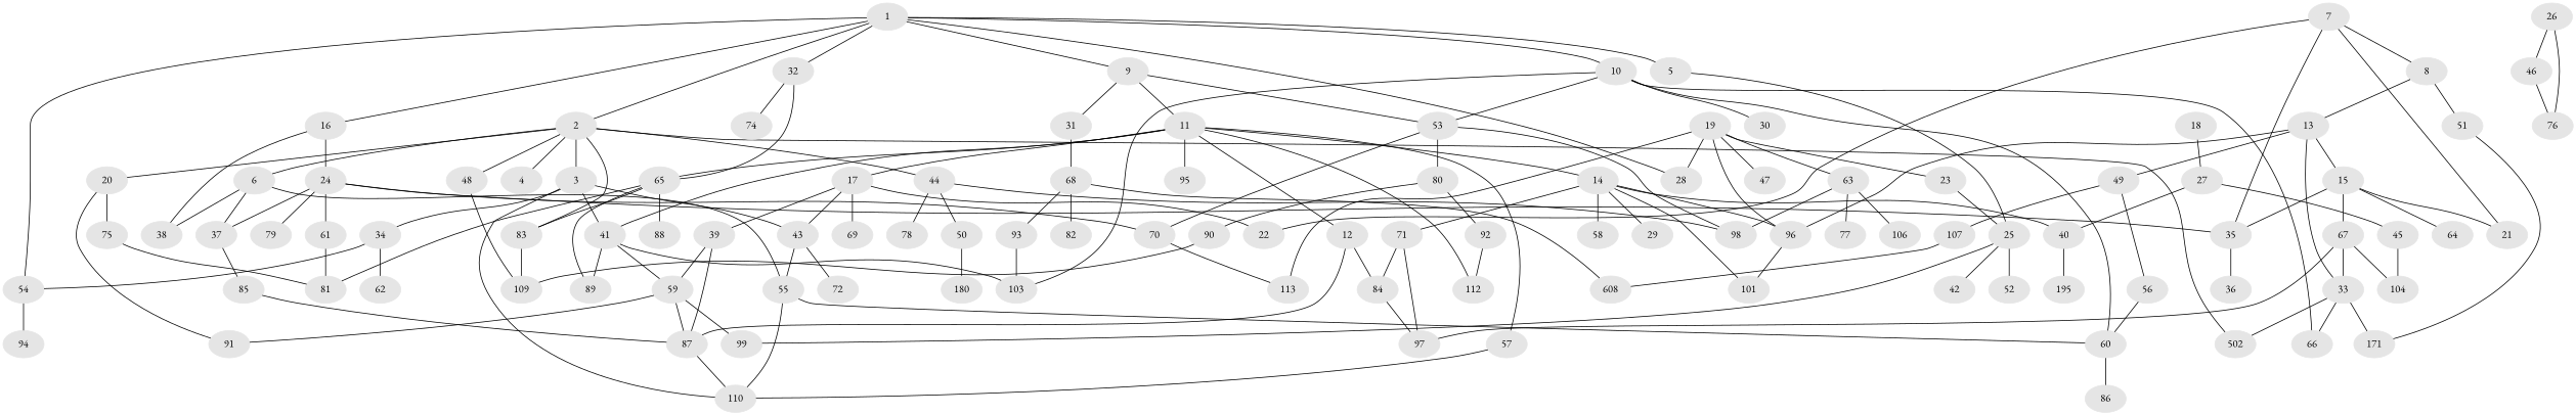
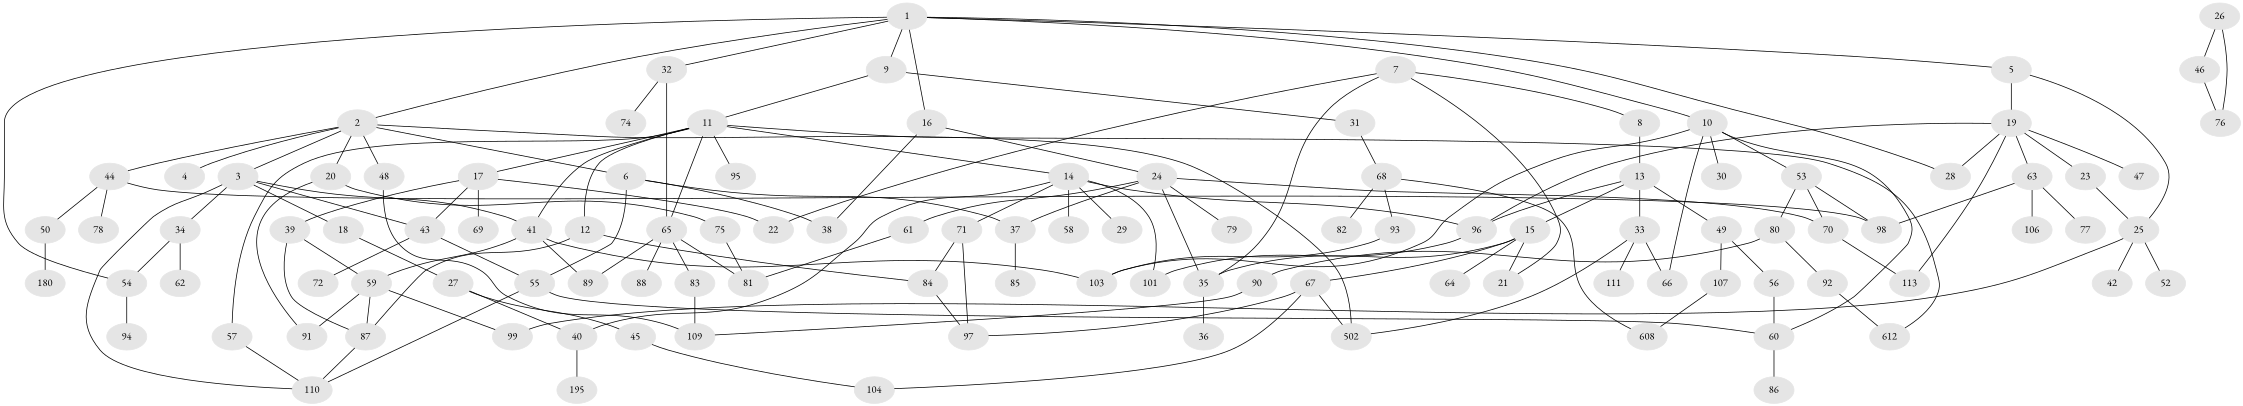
  graph {
    fontname="EB Garamond"
    node [color=gray90 fontname="EB Garamond" style=filled]
    edge [fontname="EB Garamond"]
    1
    2
    5
    9
    10
    16
    28
    32
    54
    3
    4
    6
    20
    44
    48
    83
    n17 [label=502]
    19
    25
    11
    31
    53
    30
    60
    66
    103
    38
    24
    65
    74
    94
    18
    34
    41
    43
    110
    37
    55
    7
    8
    21
    22
    35
    75
    91
    50
    78
    98
    109
    27
    62
    59
    89
    72
    96
    23
    47
    63
    113
    42
    52
    99
    85
    13
-   51
    36
    15
    33
    49
-   111 [label=171]
+   111
    12
    14
    17
    57
    95
-   112
+   112 [label=612]
    68
    70
    80
    86
    84
    87
    29
    40
    58
    71
    101
    39
    69
    81
    88
    97
    64
    67
    56
    107
    n97 [label=195]
    104
    61
    79
    26
    46
    76
    45
    77
    106
    82
    93
    n109 [label=608]
    n110 [label=180]
    90
    92
    1 -- 2
    1 -- 5
    1 -- 9
    1 -- 10
    1 -- 16
    1 -- 28
    1 -- 32
    1 -- 54
    2 -- 3
    2 -- 4
    2 -- 6
    2 -- 20
    2 -- 44
    2 -- 48
-   2 -- 83
    2 -- n17
+   5 -- 19
    5 -- 25
    9 -- 11
    9 -- 31
-   9 -- 53
    10 -- 53
    10 -- 30
    10 -- 60
    10 -- 66
    10 -- 103
    16 -- 38
    16 -- 24
    32 -- 65
    32 -- 74
    54 -- 94
+   3 -- 18
    3 -- 34
    3 -- 41
    3 -- 43
    3 -- 110
    6 -- 38
    6 -- 37
    6 -- 55
    20 -- 75
    20 -- 91
    44 -- 50
    44 -- 78
    44 -- 98
    48 -- 109
    83 -- 109
    19 -- 28
    19 -- 96
    19 -- 23
    19 -- 47
    19 -- 63
    19 -- 113
    25 -- 42
    25 -- 52
    25 -- 99
    11 -- 65
    11 -- 41
    11 -- 12
    11 -- 14
    11 -- 17
    11 -- 57
    11 -- 95
    11 -- 112
    31 -- 68
    53 -- 98
    53 -- 70
    53 -- 80
    60 -- 86
    24 -- 37
    24 -- 35
    24 -- 70
    24 -- 61
    24 -- 79
    65 -- 83
    65 -- 89
    65 -- 81
    65 -- 88
    18 -- 27
    34 -- 54
    34 -- 62
    41 -- 103
    41 -- 59
    41 -- 89
    43 -- 55
    43 -- 72
    37 -- 85
    55 -- 60
    55 -- 110
    7 -- 8
    7 -- 21
    7 -- 22
    7 -- 35
    8 -- 13
-   8 -- 51
    35 -- 36
    75 -- 81
    50 -- n110
    27 -- 40
    27 -- 45
    59 -- 91
    59 -- 99
    59 -- 87
    96 -- 101
    23 -- 25
    63 -- 98
    63 -- 77
    63 -- 106
-   85 -- 87
    13 -- 96
    13 -- 15
    13 -- 33
    13 -- 49
-   51 -- 111
    15 -- 21
    15 -- 35
    15 -- 64
    15 -- 67
    33 -- n17
    33 -- 66
    33 -- 111
    49 -- 56
    49 -- 107
    12 -- 84
    12 -- 87
    14 -- 96
    14 -- 29
    14 -- 40
    14 -- 58
    14 -- 71
    14 -- 101
    17 -- 43
    17 -- 22
    17 -- 39
    17 -- 69
    57 -- 110
    68 -- 82
    68 -- 93
    68 -- n109
    70 -- 113
    80 -- 90
    80 -- 92
    84 -- 97
    87 -- 110
    40 -- n97
    71 -- 84
    71 -- 97
    39 -- 59
    39 -- 87
-   67 -- 33
+   67 -- n17
    67 -- 97
    67 -- 104
    56 -- 60
    107 -- n109
    61 -- 81
    26 -- 46
    26 -- 76
    46 -- 76
    45 -- 104
    93 -- 103
    90 -- 109
    92 -- 112
  }
